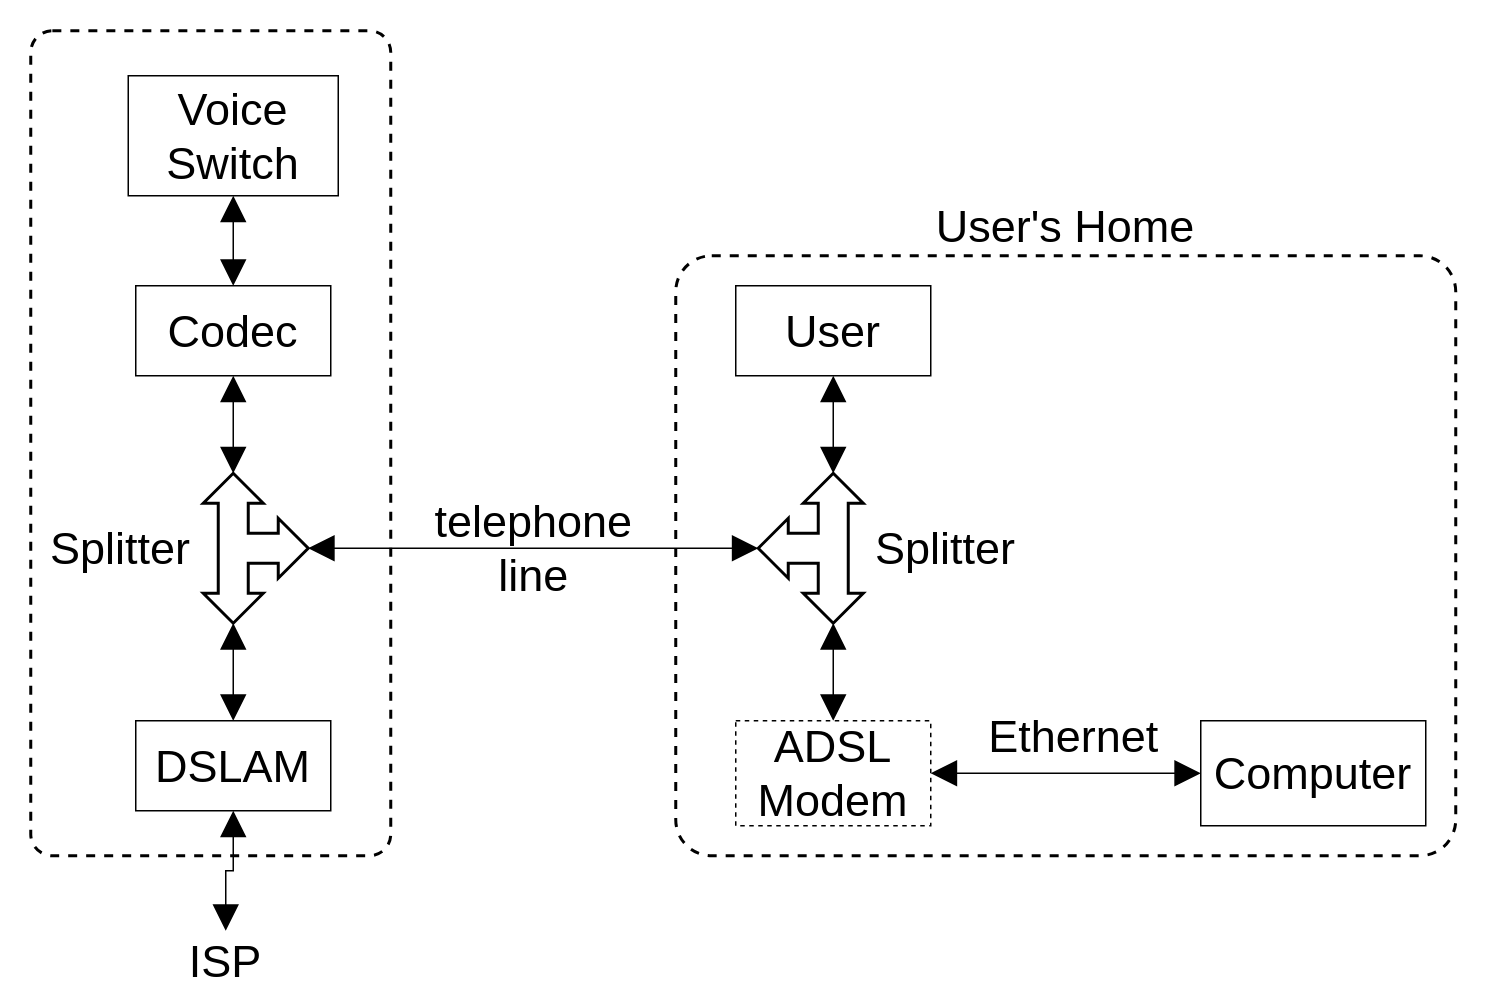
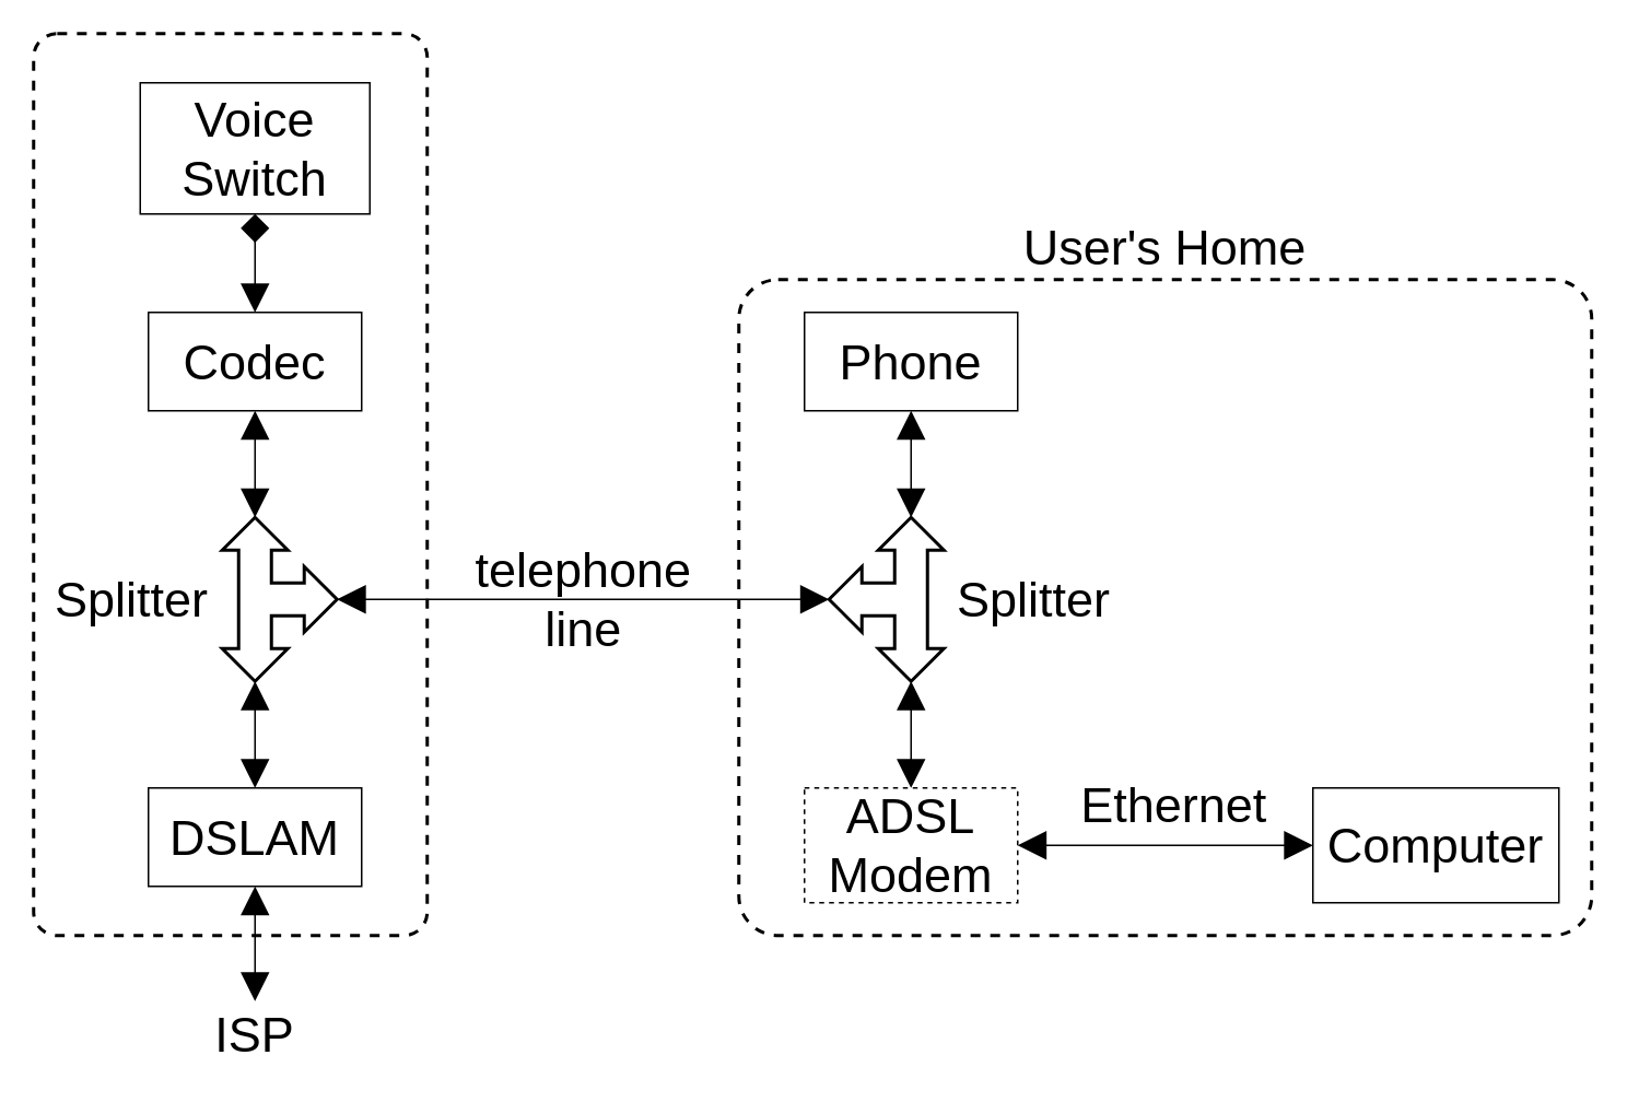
  <mxCell id="0" />
  <mxCell id="1" parent="0" />
  <mxCell id="2" value="" style="rounded=1;whiteSpace=wrap;html=1;strokeWidth=2;fontSize=30;arcSize=6;fillColor=none;dashed=1;" vertex="1" parent="1"><mxGeometry x="450" y="170" width="520" height="400" as="geometry" /></mxCell>
- <mxCell id="3" style="edgeStyle=orthogonalEdgeStyle;rounded=0;orthogonalLoop=1;jettySize=auto;html=1;exitX=0.5;exitY=0;exitDx=0;exitDy=0;entryX=0.5;entryY=1;entryDx=0;entryDy=0;fontSize=30;endArrow=block;endFill=1;endSize=15;startSize=15;startArrow=block;startFill=1;" edge="1" parent="1" source="4" target="5"><mxGeometry relative="1" as="geometry" /></mxCell>
+ <mxCell id="3" style="edgeStyle=orthogonalEdgeStyle;rounded=0;orthogonalLoop=1;jettySize=auto;html=1;exitX=0.5;exitY=0;exitDx=0;exitDy=0;entryX=0.5;entryY=1;entryDx=0;entryDy=0;fontSize=30;endArrow=diamond;endFill=1;endSize=15;startSize=15;startArrow=block;startFill=1;" edge="1" parent="1" source="4" target="5"><mxGeometry relative="1" as="geometry" /></mxCell>
  <mxCell id="4" value="Codec" style="rounded=0;whiteSpace=wrap;html=1;fontSize=30;" vertex="1" parent="1"><mxGeometry x="90" y="190" width="130" height="60" as="geometry" /></mxCell>
  <mxCell id="5" value="Voice Switch" style="rounded=0;whiteSpace=wrap;html=1;fontSize=30;" vertex="1" parent="1"><mxGeometry x="85" y="50" width="140" height="80" as="geometry" /></mxCell>
  <mxCell id="6" style="edgeStyle=orthogonalEdgeStyle;rounded=0;orthogonalLoop=1;jettySize=auto;html=1;exitX=0;exitY=0;exitDx=0;exitDy=50;exitPerimeter=0;entryX=0.5;entryY=1;entryDx=0;entryDy=0;startArrow=block;startFill=1;startSize=15;endArrow=block;endFill=1;endSize=15;fontSize=30;" edge="1" parent="1" source="8" target="4"><mxGeometry relative="1" as="geometry" /></mxCell>
  <mxCell id="7" value="telephone&lt;br&gt;line" style="edgeStyle=orthogonalEdgeStyle;rounded=0;orthogonalLoop=1;jettySize=auto;html=1;exitX=0.5;exitY=0;exitDx=0;exitDy=0;exitPerimeter=0;entryX=0.5;entryY=0;entryDx=0;entryDy=0;entryPerimeter=0;startArrow=block;startFill=1;startSize=15;endArrow=block;endFill=1;endSize=15;fontSize=30;labelBackgroundColor=none;" edge="1" parent="1" source="8" target="16"><mxGeometry relative="1" as="geometry" /></mxCell>
  <mxCell id="8" value="" style="html=1;shadow=0;dashed=0;align=center;verticalAlign=middle;shape=mxgraph.arrows2.triadArrow;dy=10;dx=20;arrowHead=40;fontSize=30;rotation=90;strokeWidth=2;" vertex="1" parent="1"><mxGeometry x="120" y="330" width="100" height="70" as="geometry" /></mxCell>
  <mxCell id="9" style="edgeStyle=orthogonalEdgeStyle;rounded=0;orthogonalLoop=1;jettySize=auto;html=1;exitX=0.5;exitY=0;exitDx=0;exitDy=0;entryX=0;entryY=0;entryDx=100;entryDy=50;entryPerimeter=0;startArrow=block;startFill=1;startSize=15;endArrow=block;endFill=1;endSize=15;fontSize=30;" edge="1" parent="1" source="11" target="8"><mxGeometry relative="1" as="geometry" /></mxCell>
  <mxCell id="10" style="edgeStyle=orthogonalEdgeStyle;rounded=0;orthogonalLoop=1;jettySize=auto;html=1;exitX=0.5;exitY=1;exitDx=0;exitDy=0;startArrow=block;startFill=1;startSize=15;endArrow=block;endFill=1;endSize=15;fontSize=30;entryX=0.5;entryY=0;entryDx=0;entryDy=0;" edge="1" parent="1" source="11" target="21"><mxGeometry relative="1" as="geometry"><mxPoint x="155" y="610" as="targetPoint" /></mxGeometry></mxCell>
  <mxCell id="11" value="DSLAM" style="rounded=0;whiteSpace=wrap;html=1;fontSize=30;" vertex="1" parent="1"><mxGeometry x="90" y="480" width="130" height="60" as="geometry" /></mxCell>
  <mxCell id="12" value="Splitter" style="text;html=1;strokeColor=none;fillColor=none;align=center;verticalAlign=middle;whiteSpace=wrap;rounded=0;fontSize=30;" vertex="1" parent="1"><mxGeometry x="60" y="355" width="40" height="20" as="geometry" /></mxCell>
- <mxCell id="13" value="User" style="rounded=0;whiteSpace=wrap;html=1;fontSize=30;" vertex="1" parent="1"><mxGeometry x="490" y="190" width="130" height="60" as="geometry" /></mxCell>
+ <mxCell id="13" value="Phone" style="rounded=0;whiteSpace=wrap;html=1;fontSize=30;" vertex="1" parent="1"><mxGeometry x="490" y="190" width="130" height="60" as="geometry" /></mxCell>
  <mxCell id="14" style="edgeStyle=orthogonalEdgeStyle;rounded=0;orthogonalLoop=1;jettySize=auto;html=1;exitX=0;exitY=0;exitDx=100;exitDy=50;exitPerimeter=0;startArrow=block;startFill=1;startSize=15;endArrow=block;endFill=1;endSize=15;fontSize=30;entryX=0.5;entryY=1;entryDx=0;entryDy=0;" edge="1" parent="1" source="16" target="13"><mxGeometry relative="1" as="geometry"><mxPoint x="590" y="210" as="targetPoint" /></mxGeometry></mxCell>
  <mxCell id="15" style="edgeStyle=orthogonalEdgeStyle;rounded=0;orthogonalLoop=1;jettySize=auto;html=1;exitX=0;exitY=0;exitDx=0;exitDy=50;exitPerimeter=0;entryX=0.5;entryY=0;entryDx=0;entryDy=0;startArrow=block;startFill=1;startSize=15;endArrow=block;endFill=1;endSize=15;fontSize=30;" edge="1" parent="1" source="16" target="18"><mxGeometry relative="1" as="geometry" /></mxCell>
  <mxCell id="16" value="" style="html=1;shadow=0;dashed=0;align=center;verticalAlign=middle;shape=mxgraph.arrows2.triadArrow;dy=10;dx=20;arrowHead=40;fontSize=30;rotation=-90;strokeWidth=2;" vertex="1" parent="1"><mxGeometry x="490" y="330" width="100" height="70" as="geometry" /></mxCell>
  <mxCell id="17" value="Ethernet" style="edgeStyle=orthogonalEdgeStyle;rounded=0;orthogonalLoop=1;jettySize=auto;html=1;exitX=1;exitY=0.5;exitDx=0;exitDy=0;entryX=0;entryY=0.5;entryDx=0;entryDy=0;startArrow=block;startFill=1;startSize=15;endArrow=block;endFill=1;endSize=15;fontSize=30;labelBackgroundColor=none;" edge="1" parent="1" source="18" target="19"><mxGeometry x="0.053" y="25" relative="1" as="geometry"><mxPoint as="offset" /></mxGeometry></mxCell>
  <mxCell id="18" value="ADSL Modem" style="rounded=0;whiteSpace=wrap;html=1;fontSize=30;dashed=1;" vertex="1" parent="1"><mxGeometry x="490" y="480" width="130" height="70" as="geometry" /></mxCell>
  <mxCell id="19" value="Computer" style="rounded=0;whiteSpace=wrap;html=1;fontSize=30;" vertex="1" parent="1"><mxGeometry x="800" y="480" width="150" height="70" as="geometry" /></mxCell>
  <mxCell id="20" value="Splitter" style="text;html=1;strokeColor=none;fillColor=none;align=center;verticalAlign=middle;whiteSpace=wrap;rounded=0;fontSize=30;" vertex="1" parent="1"><mxGeometry x="610" y="355" width="40" height="20" as="geometry" /></mxCell>
- <mxCell id="21" value="ISP" style="text;html=1;strokeColor=none;fillColor=none;align=center;verticalAlign=middle;whiteSpace=wrap;rounded=0;fontSize=30;" vertex="1" parent="1"><mxGeometry x="130" y="620" width="40" height="40" as="geometry" /></mxCell>
+ <mxCell id="21" value="ISP" style="text;html=1;strokeColor=none;fillColor=none;align=center;verticalAlign=middle;whiteSpace=wrap;rounded=0;fontSize=30;" vertex="1" parent="1"><mxGeometry x="135" y="610" width="40" height="40" as="geometry" /></mxCell>
  <mxCell id="22" value="" style="rounded=1;whiteSpace=wrap;html=1;strokeWidth=2;fontSize=30;arcSize=6;fillColor=none;dashed=1;" vertex="1" parent="1"><mxGeometry x="20" y="20" width="240" height="550" as="geometry" /></mxCell>
  <mxCell id="23" value="User's Home" style="text;html=1;strokeColor=none;fillColor=none;align=center;verticalAlign=middle;whiteSpace=wrap;rounded=0;dashed=1;fontSize=30;" vertex="1" parent="1"><mxGeometry x="600" y="140" width="220" height="20" as="geometry" /></mxCell>
